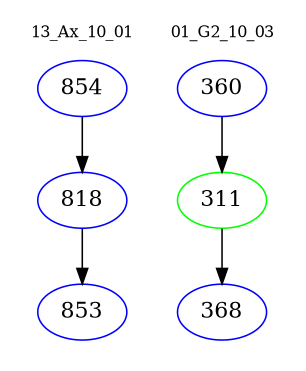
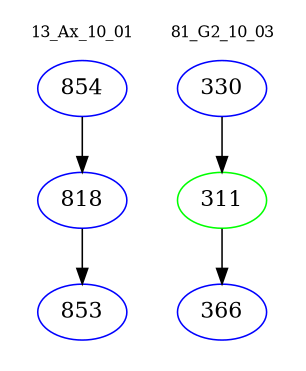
  digraph {
    node [color=blue]
    edge [color=black]
    n1 [label=854]
    n2 [label=818]
    n3 [label=853]
-   n4 [label=360]
+   n4 [label=330]
    n5 [color=green label=311]
-   n6 [label=368]
+   n6 [label=366]
    subgraph cluster_1 {
      color=white
      fontsize=10
      label="13_Ax_10_01"
      n1
      n2
      n3
    }
    subgraph cluster_2 {
      color=white
      fontsize=10
-     label="01_G2_10_03"
+     label="81_G2_10_03"
      n4
      n5
      n6
    }
    n1 -> n2
    n2 -> n3
    n4 -> n5
    n5 -> n6
  }
